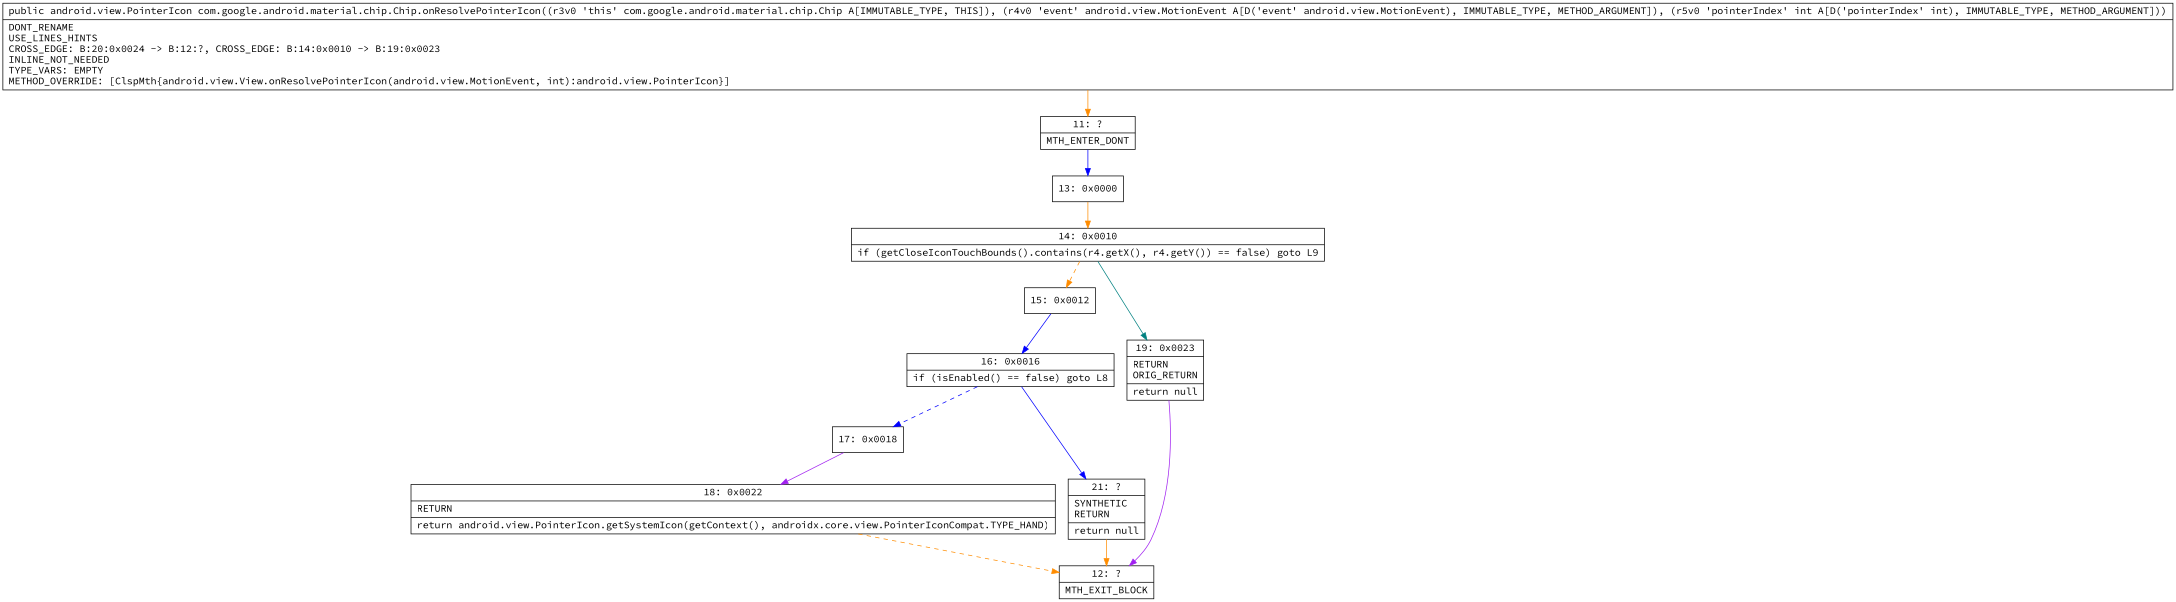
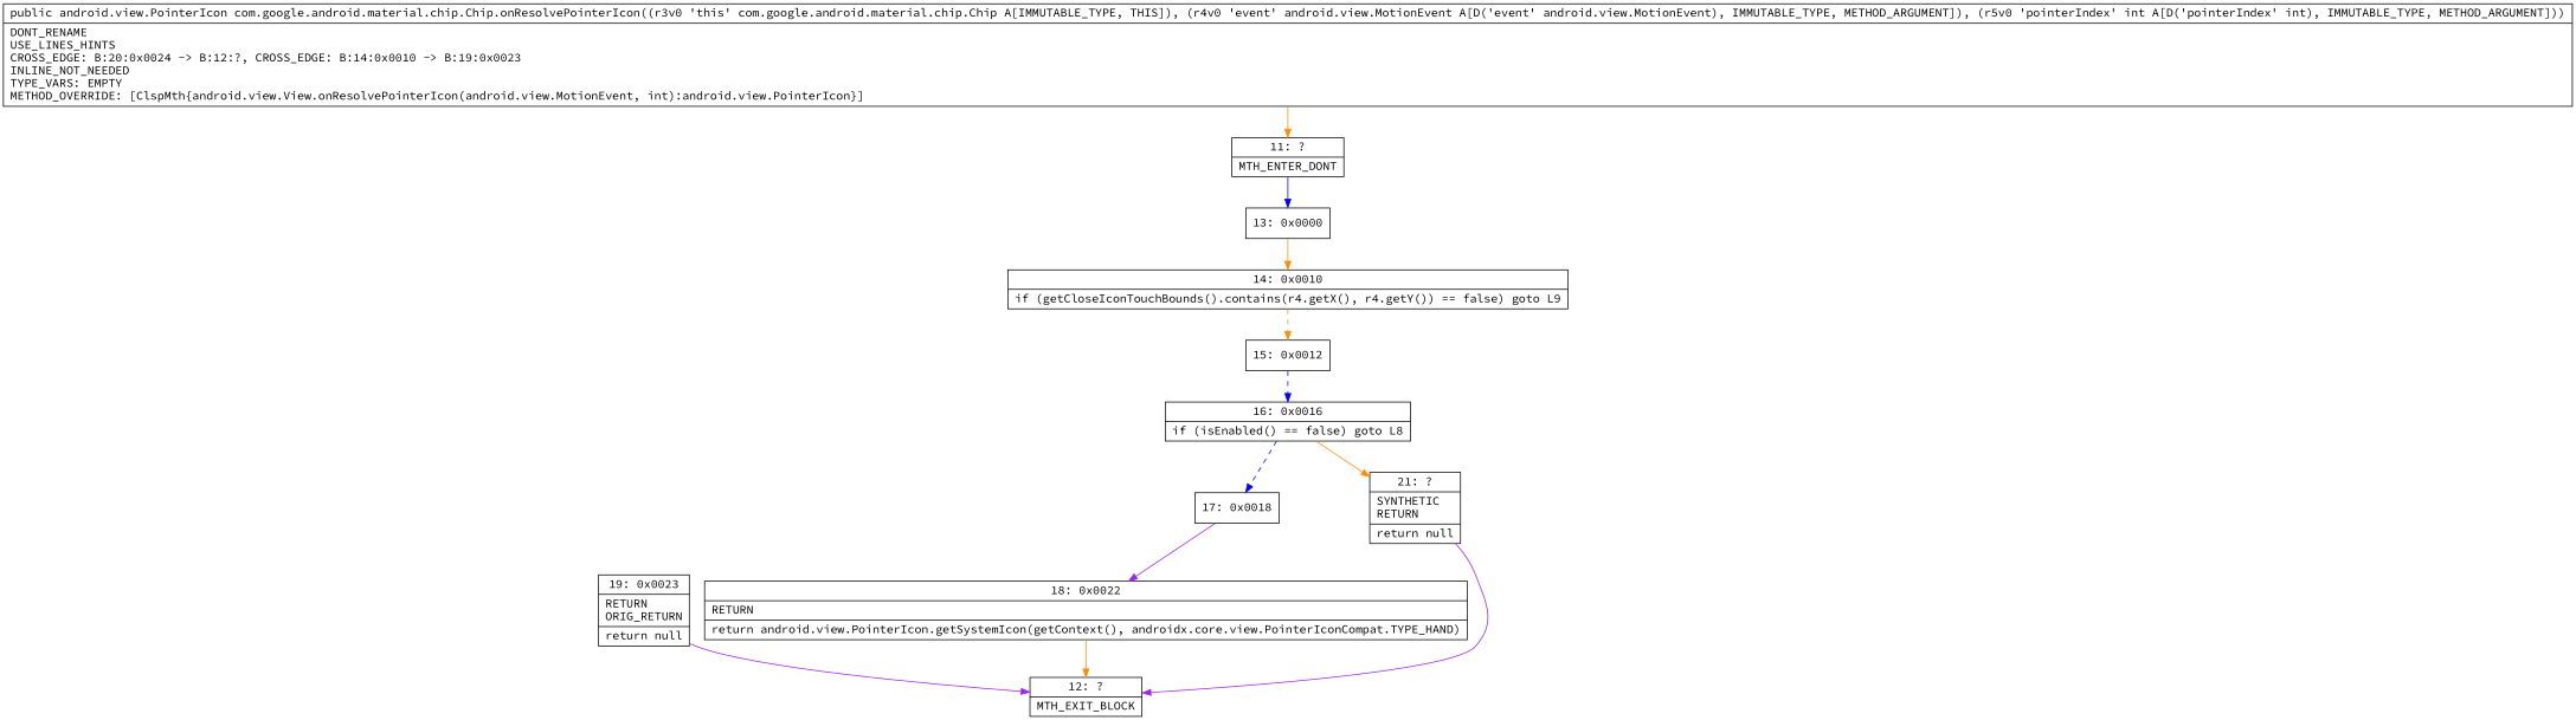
  digraph {
    fontname="Source Code Pro"
    node [fontname="Source Code Pro" shape=record]
    edge [color=darkorange fontname="Source Code Pro"]
    n1 [label="{11\:\ ?|MTH_ENTER_DONT\l}"]
    n2 [label="{13\:\ 0x0000}"]
    n3 [label="{14\:\ 0x0010|if (getCloseIconTouchBounds().contains(r4.getX(), r4.getY()) == false) goto L9\l}"]
    n4 [label="{15\:\ 0x0012}"]
    n5 [label="{19\:\ 0x0023|RETURN\lORIG_RETURN\l|return null\l}"]
    n6 [label="{16\:\ 0x0016|if (isEnabled() == false) goto L8\l}"]
    n7 [label="{12\:\ ?|MTH_EXIT_BLOCK\l}"]
    n8 [label="{17\:\ 0x0018}"]
    n9 [label="{21\:\ ?|SYNTHETIC\lRETURN\l|return null\l}"]
    n10 [label="{18\:\ 0x0022|RETURN\l|return android.view.PointerIcon.getSystemIcon(getContext(), androidx.core.view.PointerIconCompat.TYPE_HAND)\l}"]
    n11 [label="{public android.view.PointerIcon com.google.android.material.chip.Chip.onResolvePointerIcon((r3v0 'this' com.google.android.material.chip.Chip A[IMMUTABLE_TYPE, THIS]), (r4v0 'event' android.view.MotionEvent A[D('event' android.view.MotionEvent), IMMUTABLE_TYPE, METHOD_ARGUMENT]), (r5v0 'pointerIndex' int A[D('pointerIndex' int), IMMUTABLE_TYPE, METHOD_ARGUMENT]))  | DONT_RENAME\lUSE_LINES_HINTS\lCROSS_EDGE: B:20:0x0024 \-\> B:12:?, CROSS_EDGE: B:14:0x0010 \-\> B:19:0x0023\lINLINE_NOT_NEEDED\lTYPE_VARS: EMPTY\lMETHOD_OVERRIDE: [ClspMth\{android.view.View.onResolvePointerIcon(android.view.MotionEvent, int):android.view.PointerIcon\}]\l}"]
    n1 -> n2 [color=blue]
    n2 -> n3
    n3 -> n4 [style=dashed]
-   n3 -> n5 [color=teal]
-   n4 -> n6 [color=blue]
+   n4 -> n6 [color=blue style=dashed]
    n5 -> n7 [color=purple]
    n6 -> n8 [color=blue style=dashed]
-   n6 -> n9 [color=blue]
+   n6 -> n9
    n8 -> n10 [color=purple]
-   n9 -> n7
-   n10 -> n7 [style=dashed]
+   n9 -> n7 [color=purple]
+   n10 -> n7
    n11 -> n1
  }
